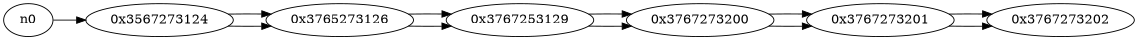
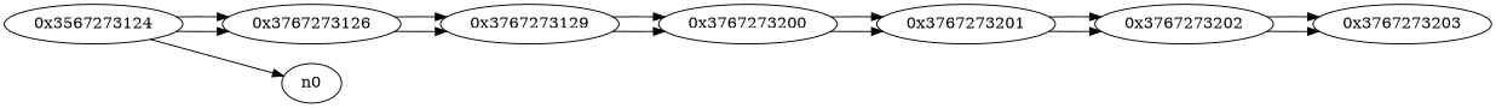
  digraph {
    rankdir=LR
    n1 [label="0x3567273124"]
-   n2 [label="0x3765273126"]
-   n3 [label="0x3767253129"]
+   n2 [label="0x3767273126"]
+   n3 [label="0x3767273129"]
    n4 [label="0x3767273200"]
    n5 [label="0x3767273201"]
    n6 [label="0x3767273202"]
+   n7 [label="0x3767273203"]
    n0
    n1 -> n2
    n1 -> n2
    n2 -> n3
    n2 -> n3
    n3 -> n4
    n3 -> n4
    n4 -> n5
    n4 -> n5
    n5 -> n6
    n5 -> n6
-   n0 -> n1
+   n6 -> n7
+   n6 -> n7
+   n1 -> n0
  }
